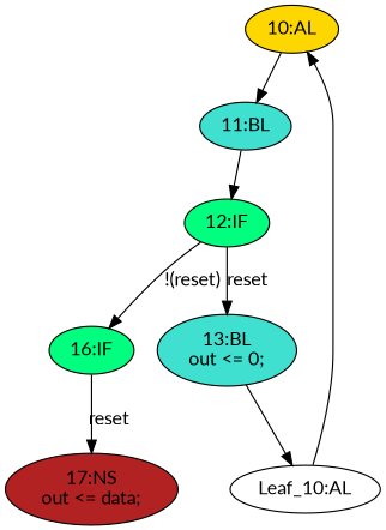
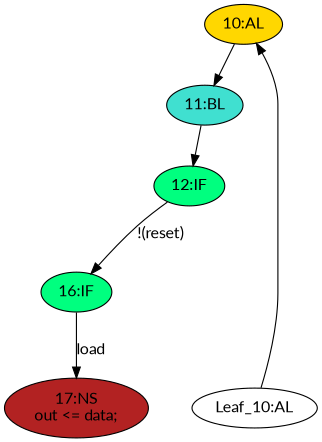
  strict digraph {
    fontname=Lato
    node [fillcolor=turquoise fontname=Lato statements="[]" style=filled typ=Block]
    edge [cond="[]" fontname=Lato lineno=None]
    n1 [ast="<pyverilog.vparser.ast.Always object at 0x7f42d50a34d0>" clk_sens=True fillcolor=gold label="10:AL" sens="['clk']" typ=Always use_var="['reset', 'load', 'amount', 'data', 'out']"]
    n2 [ast="<pyverilog.vparser.ast.Block object at 0x7f42d50a3610>" label="11:BL"]
    n3 [ast="<pyverilog.vparser.ast.IfStatement object at 0x7f42d504ebd0>" fillcolor=springgreen label="12:IF" typ=IfStatement]
    n4 [ast="<pyverilog.vparser.ast.IfStatement object at 0x7f42d50bd6d0>" fillcolor=springgreen label="16:IF" typ=IfStatement]
-   n5 [ast="<pyverilog.vparser.ast.Block object at 0x7f42d50a3210>" label="13:BL\nout <= 0;" statements="[<pyverilog.vparser.ast.NonblockingSubstitution object at 0x7f42d504e550>]"]
    n6 [def_var="['out']" label="Leaf_10:AL" fillcolor="" statements="" style="" typ=""]
    n7 [ast="<pyverilog.vparser.ast.NonblockingSubstitution object at 0x7f42d50b1050>" fillcolor=firebrick label="17:NS\nout <= data;" statements="[<pyverilog.vparser.ast.NonblockingSubstitution object at 0x7f42d50b1050>]" typ=NonblockingSubstitution]
    n1 -> n2
    n2 -> n3
    n3 -> n4 [cond="['reset']" label="!(reset)" lineno=12]
-   n3 -> n5 [cond="['reset']" label=reset lineno=12]
-   n4 -> n7 [cond="['load']" label=reset lineno=16]
-   n5 -> n6
+   n4 -> n7 [cond="['load']" label=load lineno=16]
    n6 -> n1 [cond="" lineno=""]
  }
